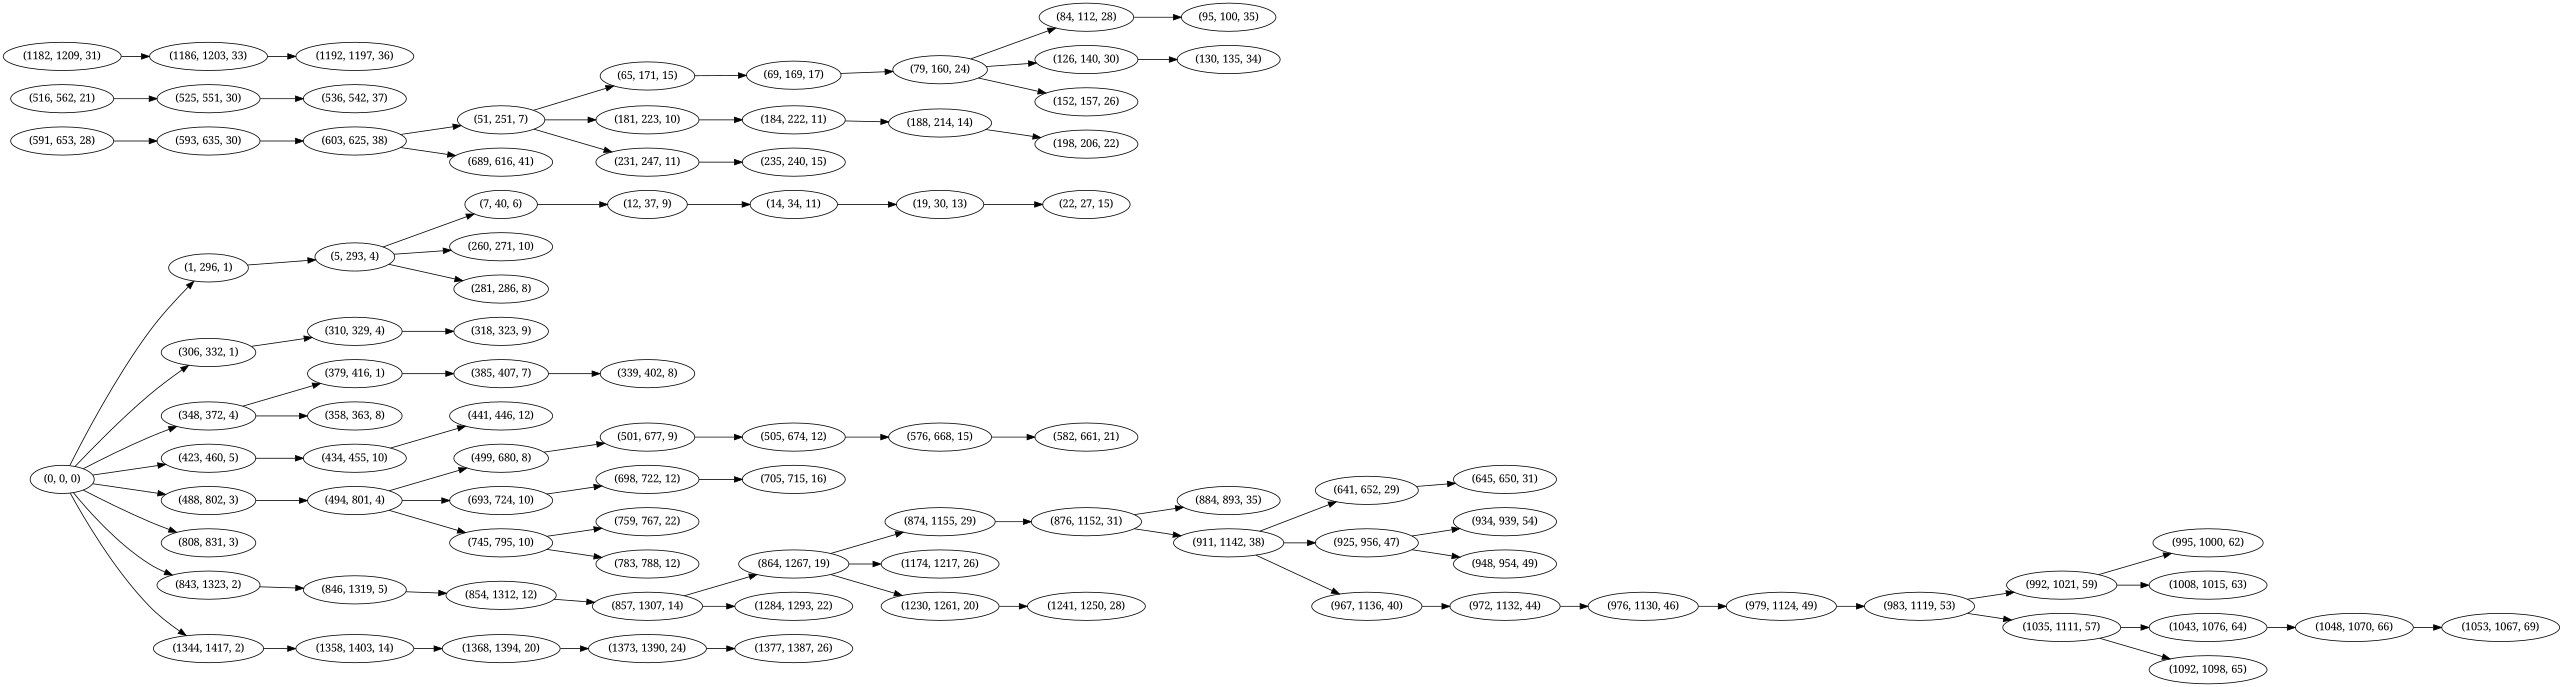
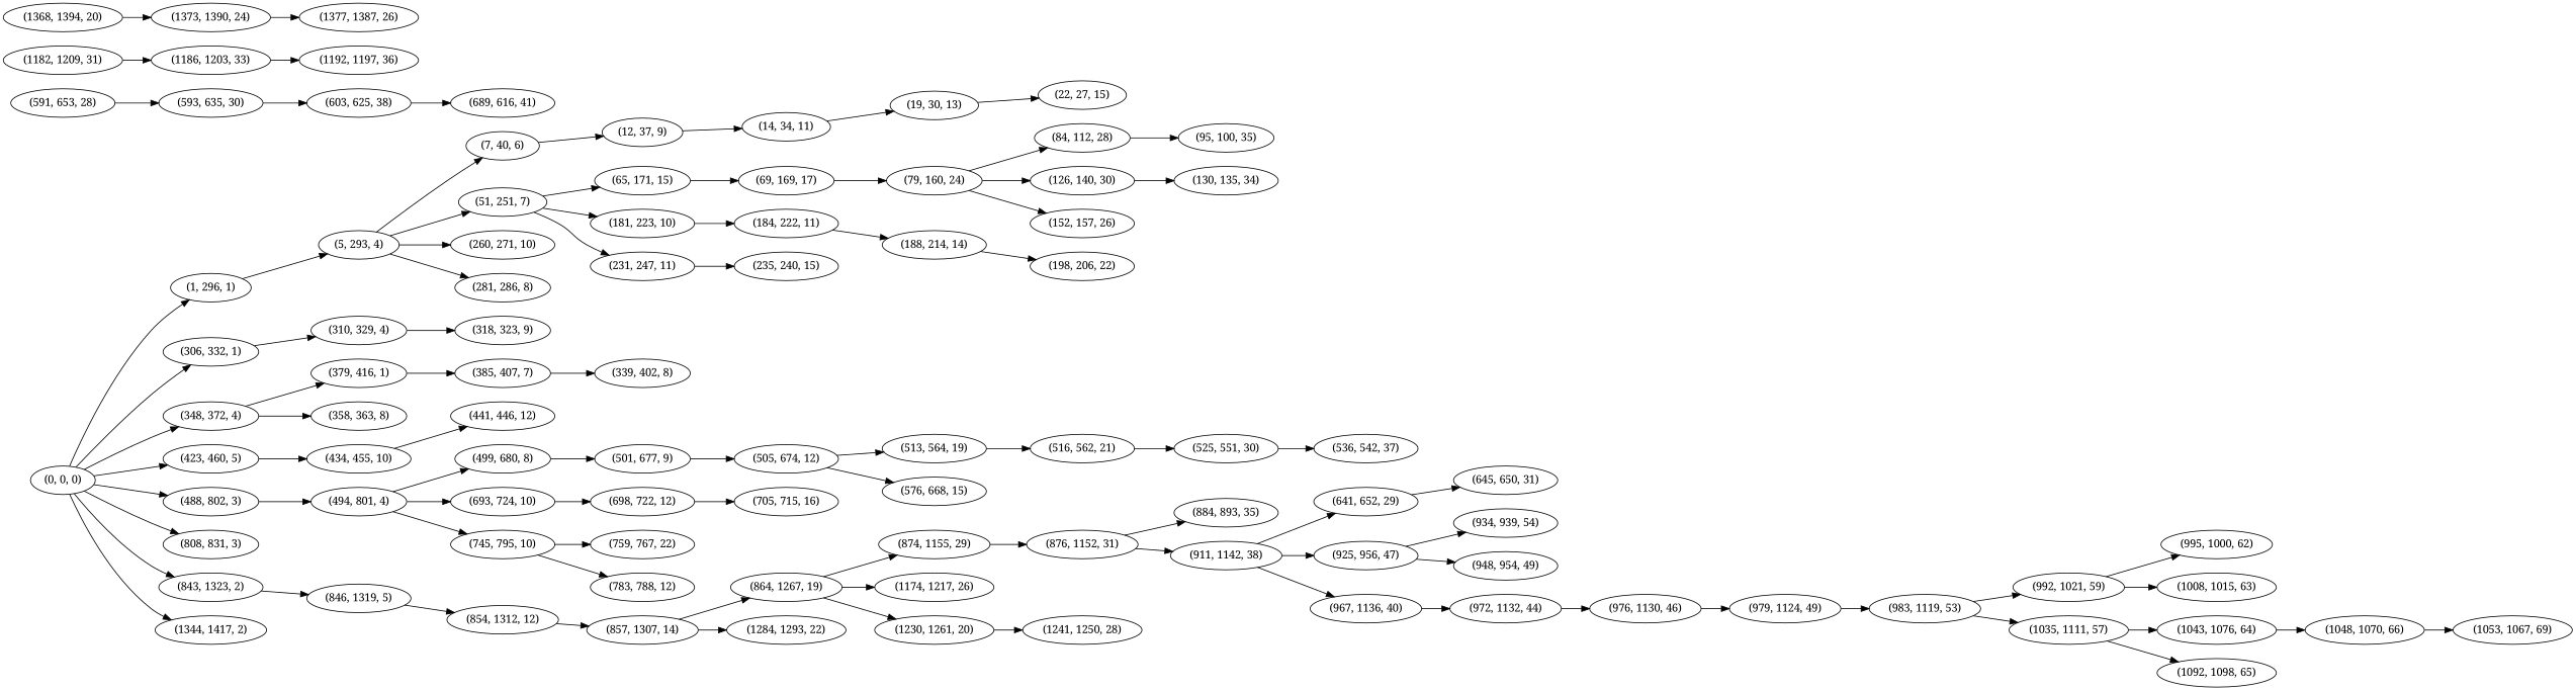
  digraph {
    fontname="Noto Serif"
    rankdir=LR
    node [fontname="Noto Serif"]
    edge [fontname="Noto Serif"]
    "(0, 0, 0)"
    "(1, 296, 1)"
    "(306, 332, 1)"
    "(348, 372, 4)"
    "(423, 460, 5)"
    "(488, 802, 3)"
    "(808, 831, 3)"
    "(843, 1323, 2)"
    "(1344, 1417, 2)"
    "(5, 293, 4)"
    "(310, 329, 4)"
    "(379, 416, 1)"
    "(358, 363, 8)"
    "(385, 407, 7)"
    "(434, 455, 10)"
    "(494, 801, 4)"
    "(846, 1319, 5)"
-   "(1358, 1403, 14)"
    "(7, 40, 6)"
    "(51, 251, 7)"
    "(260, 271, 10)"
    "(281, 286, 8)"
    "(12, 37, 9)"
    "(65, 171, 15)"
    "(181, 223, 10)"
    "(231, 247, 11)"
    "(14, 34, 11)"
    "(19, 30, 13)"
    "(22, 27, 15)"
    "(69, 169, 17)"
    "(184, 222, 11)"
    "(235, 240, 15)"
    "(79, 160, 24)"
    "(84, 112, 28)"
    "(126, 140, 30)"
    "(152, 157, 26)"
    "(95, 100, 35)"
    "(130, 135, 34)"
    "(188, 214, 14)"
    "(198, 206, 22)"
    "(318, 323, 9)"
    n42 [label="(339, 402, 8)"]
    "(441, 446, 12)"
    "(499, 680, 8)"
    "(693, 724, 10)"
    "(745, 795, 10)"
    "(501, 677, 9)"
    "(698, 722, 12)"
    "(759, 767, 22)"
    "(783, 788, 12)"
    "(505, 674, 12)"
+   "(513, 564, 19)"
    "(576, 668, 15)"
    "(516, 562, 21)"
-   "(582, 661, 21)"
    "(525, 551, 30)"
    "(536, 542, 37)"
    "(591, 653, 28)"
    "(593, 635, 30)"
    "(603, 625, 38)"
    "(641, 652, 29)"
    "(645, 650, 31)"
    n63 [label="(689, 616, 41)"]
    "(705, 715, 16)"
    "(854, 1312, 12)"
    "(857, 1307, 14)"
    "(864, 1267, 19)"
    "(1284, 1293, 22)"
    "(874, 1155, 29)"
    "(1174, 1217, 26)"
    "(1230, 1261, 20)"
    "(876, 1152, 31)"
    "(1241, 1250, 28)"
    "(884, 893, 35)"
    "(911, 1142, 38)"
    "(925, 956, 47)"
    "(967, 1136, 40)"
    "(934, 939, 54)"
    "(948, 954, 49)"
    "(972, 1132, 44)"
    "(976, 1130, 46)"
    "(979, 1124, 49)"
    "(983, 1119, 53)"
    "(992, 1021, 59)"
    "(1035, 1111, 57)"
    "(995, 1000, 62)"
    "(1008, 1015, 63)"
    "(1043, 1076, 64)"
    "(1092, 1098, 65)"
    "(1048, 1070, 66)"
    "(1053, 1067, 69)"
    "(1182, 1209, 31)"
    "(1186, 1203, 33)"
    "(1192, 1197, 36)"
    "(1368, 1394, 20)"
    "(1373, 1390, 24)"
    "(1377, 1387, 26)"
    "(0, 0, 0)" -> "(1, 296, 1)"
    "(0, 0, 0)" -> "(306, 332, 1)"
    "(0, 0, 0)" -> "(348, 372, 4)"
    "(0, 0, 0)" -> "(423, 460, 5)"
    "(0, 0, 0)" -> "(488, 802, 3)"
    "(0, 0, 0)" -> "(808, 831, 3)"
    "(0, 0, 0)" -> "(843, 1323, 2)"
    "(0, 0, 0)" -> "(1344, 1417, 2)"
    "(1, 296, 1)" -> "(5, 293, 4)"
    "(306, 332, 1)" -> "(310, 329, 4)"
    "(348, 372, 4)" -> "(379, 416, 1)"
    "(348, 372, 4)" -> "(358, 363, 8)"
    "(423, 460, 5)" -> "(434, 455, 10)"
    "(488, 802, 3)" -> "(494, 801, 4)"
    "(843, 1323, 2)" -> "(846, 1319, 5)"
-   "(1344, 1417, 2)" -> "(1358, 1403, 14)"
    "(5, 293, 4)" -> "(7, 40, 6)"
-   "(603, 625, 38)" -> "(51, 251, 7)"
+   "(5, 293, 4)" -> "(51, 251, 7)"
    "(5, 293, 4)" -> "(260, 271, 10)"
    "(5, 293, 4)" -> "(281, 286, 8)"
    "(310, 329, 4)" -> "(318, 323, 9)"
    "(379, 416, 1)" -> "(385, 407, 7)"
    "(385, 407, 7)" -> n42
    "(434, 455, 10)" -> "(441, 446, 12)"
    "(494, 801, 4)" -> "(499, 680, 8)"
    "(494, 801, 4)" -> "(693, 724, 10)"
    "(494, 801, 4)" -> "(745, 795, 10)"
    "(846, 1319, 5)" -> "(854, 1312, 12)"
-   "(1358, 1403, 14)" -> "(1368, 1394, 20)"
    "(7, 40, 6)" -> "(12, 37, 9)"
    "(51, 251, 7)" -> "(65, 171, 15)"
    "(51, 251, 7)" -> "(181, 223, 10)"
    "(51, 251, 7)" -> "(231, 247, 11)"
    "(12, 37, 9)" -> "(14, 34, 11)"
    "(65, 171, 15)" -> "(69, 169, 17)"
    "(181, 223, 10)" -> "(184, 222, 11)"
    "(231, 247, 11)" -> "(235, 240, 15)"
    "(14, 34, 11)" -> "(19, 30, 13)"
    "(19, 30, 13)" -> "(22, 27, 15)"
    "(69, 169, 17)" -> "(79, 160, 24)"
    "(184, 222, 11)" -> "(188, 214, 14)"
    "(79, 160, 24)" -> "(84, 112, 28)"
    "(79, 160, 24)" -> "(126, 140, 30)"
    "(79, 160, 24)" -> "(152, 157, 26)"
    "(84, 112, 28)" -> "(95, 100, 35)"
    "(126, 140, 30)" -> "(130, 135, 34)"
    "(188, 214, 14)" -> "(198, 206, 22)"
    "(499, 680, 8)" -> "(501, 677, 9)"
    "(693, 724, 10)" -> "(698, 722, 12)"
    "(745, 795, 10)" -> "(759, 767, 22)"
    "(745, 795, 10)" -> "(783, 788, 12)"
    "(501, 677, 9)" -> "(505, 674, 12)"
    "(698, 722, 12)" -> "(705, 715, 16)"
+   "(505, 674, 12)" -> "(513, 564, 19)"
    "(505, 674, 12)" -> "(576, 668, 15)"
-   "(576, 668, 15)" -> "(582, 661, 21)"
+   "(513, 564, 19)" -> "(516, 562, 21)"
    "(516, 562, 21)" -> "(525, 551, 30)"
    "(525, 551, 30)" -> "(536, 542, 37)"
    "(591, 653, 28)" -> "(593, 635, 30)"
    "(593, 635, 30)" -> "(603, 625, 38)"
    "(603, 625, 38)" -> n63
    "(641, 652, 29)" -> "(645, 650, 31)"
    "(854, 1312, 12)" -> "(857, 1307, 14)"
    "(857, 1307, 14)" -> "(864, 1267, 19)"
    "(857, 1307, 14)" -> "(1284, 1293, 22)"
    "(864, 1267, 19)" -> "(874, 1155, 29)"
    "(864, 1267, 19)" -> "(1174, 1217, 26)"
    "(864, 1267, 19)" -> "(1230, 1261, 20)"
    "(874, 1155, 29)" -> "(876, 1152, 31)"
    "(1230, 1261, 20)" -> "(1241, 1250, 28)"
    "(876, 1152, 31)" -> "(884, 893, 35)"
    "(876, 1152, 31)" -> "(911, 1142, 38)"
    "(911, 1142, 38)" -> "(641, 652, 29)"
    "(911, 1142, 38)" -> "(925, 956, 47)"
    "(911, 1142, 38)" -> "(967, 1136, 40)"
    "(925, 956, 47)" -> "(934, 939, 54)"
    "(925, 956, 47)" -> "(948, 954, 49)"
    "(967, 1136, 40)" -> "(972, 1132, 44)"
    "(972, 1132, 44)" -> "(976, 1130, 46)"
    "(976, 1130, 46)" -> "(979, 1124, 49)"
    "(979, 1124, 49)" -> "(983, 1119, 53)"
    "(983, 1119, 53)" -> "(992, 1021, 59)"
    "(983, 1119, 53)" -> "(1035, 1111, 57)"
    "(992, 1021, 59)" -> "(995, 1000, 62)"
    "(992, 1021, 59)" -> "(1008, 1015, 63)"
    "(1035, 1111, 57)" -> "(1043, 1076, 64)"
    "(1035, 1111, 57)" -> "(1092, 1098, 65)"
    "(1043, 1076, 64)" -> "(1048, 1070, 66)"
    "(1048, 1070, 66)" -> "(1053, 1067, 69)"
    "(1182, 1209, 31)" -> "(1186, 1203, 33)"
    "(1186, 1203, 33)" -> "(1192, 1197, 36)"
    "(1368, 1394, 20)" -> "(1373, 1390, 24)"
    "(1373, 1390, 24)" -> "(1377, 1387, 26)"
  }
